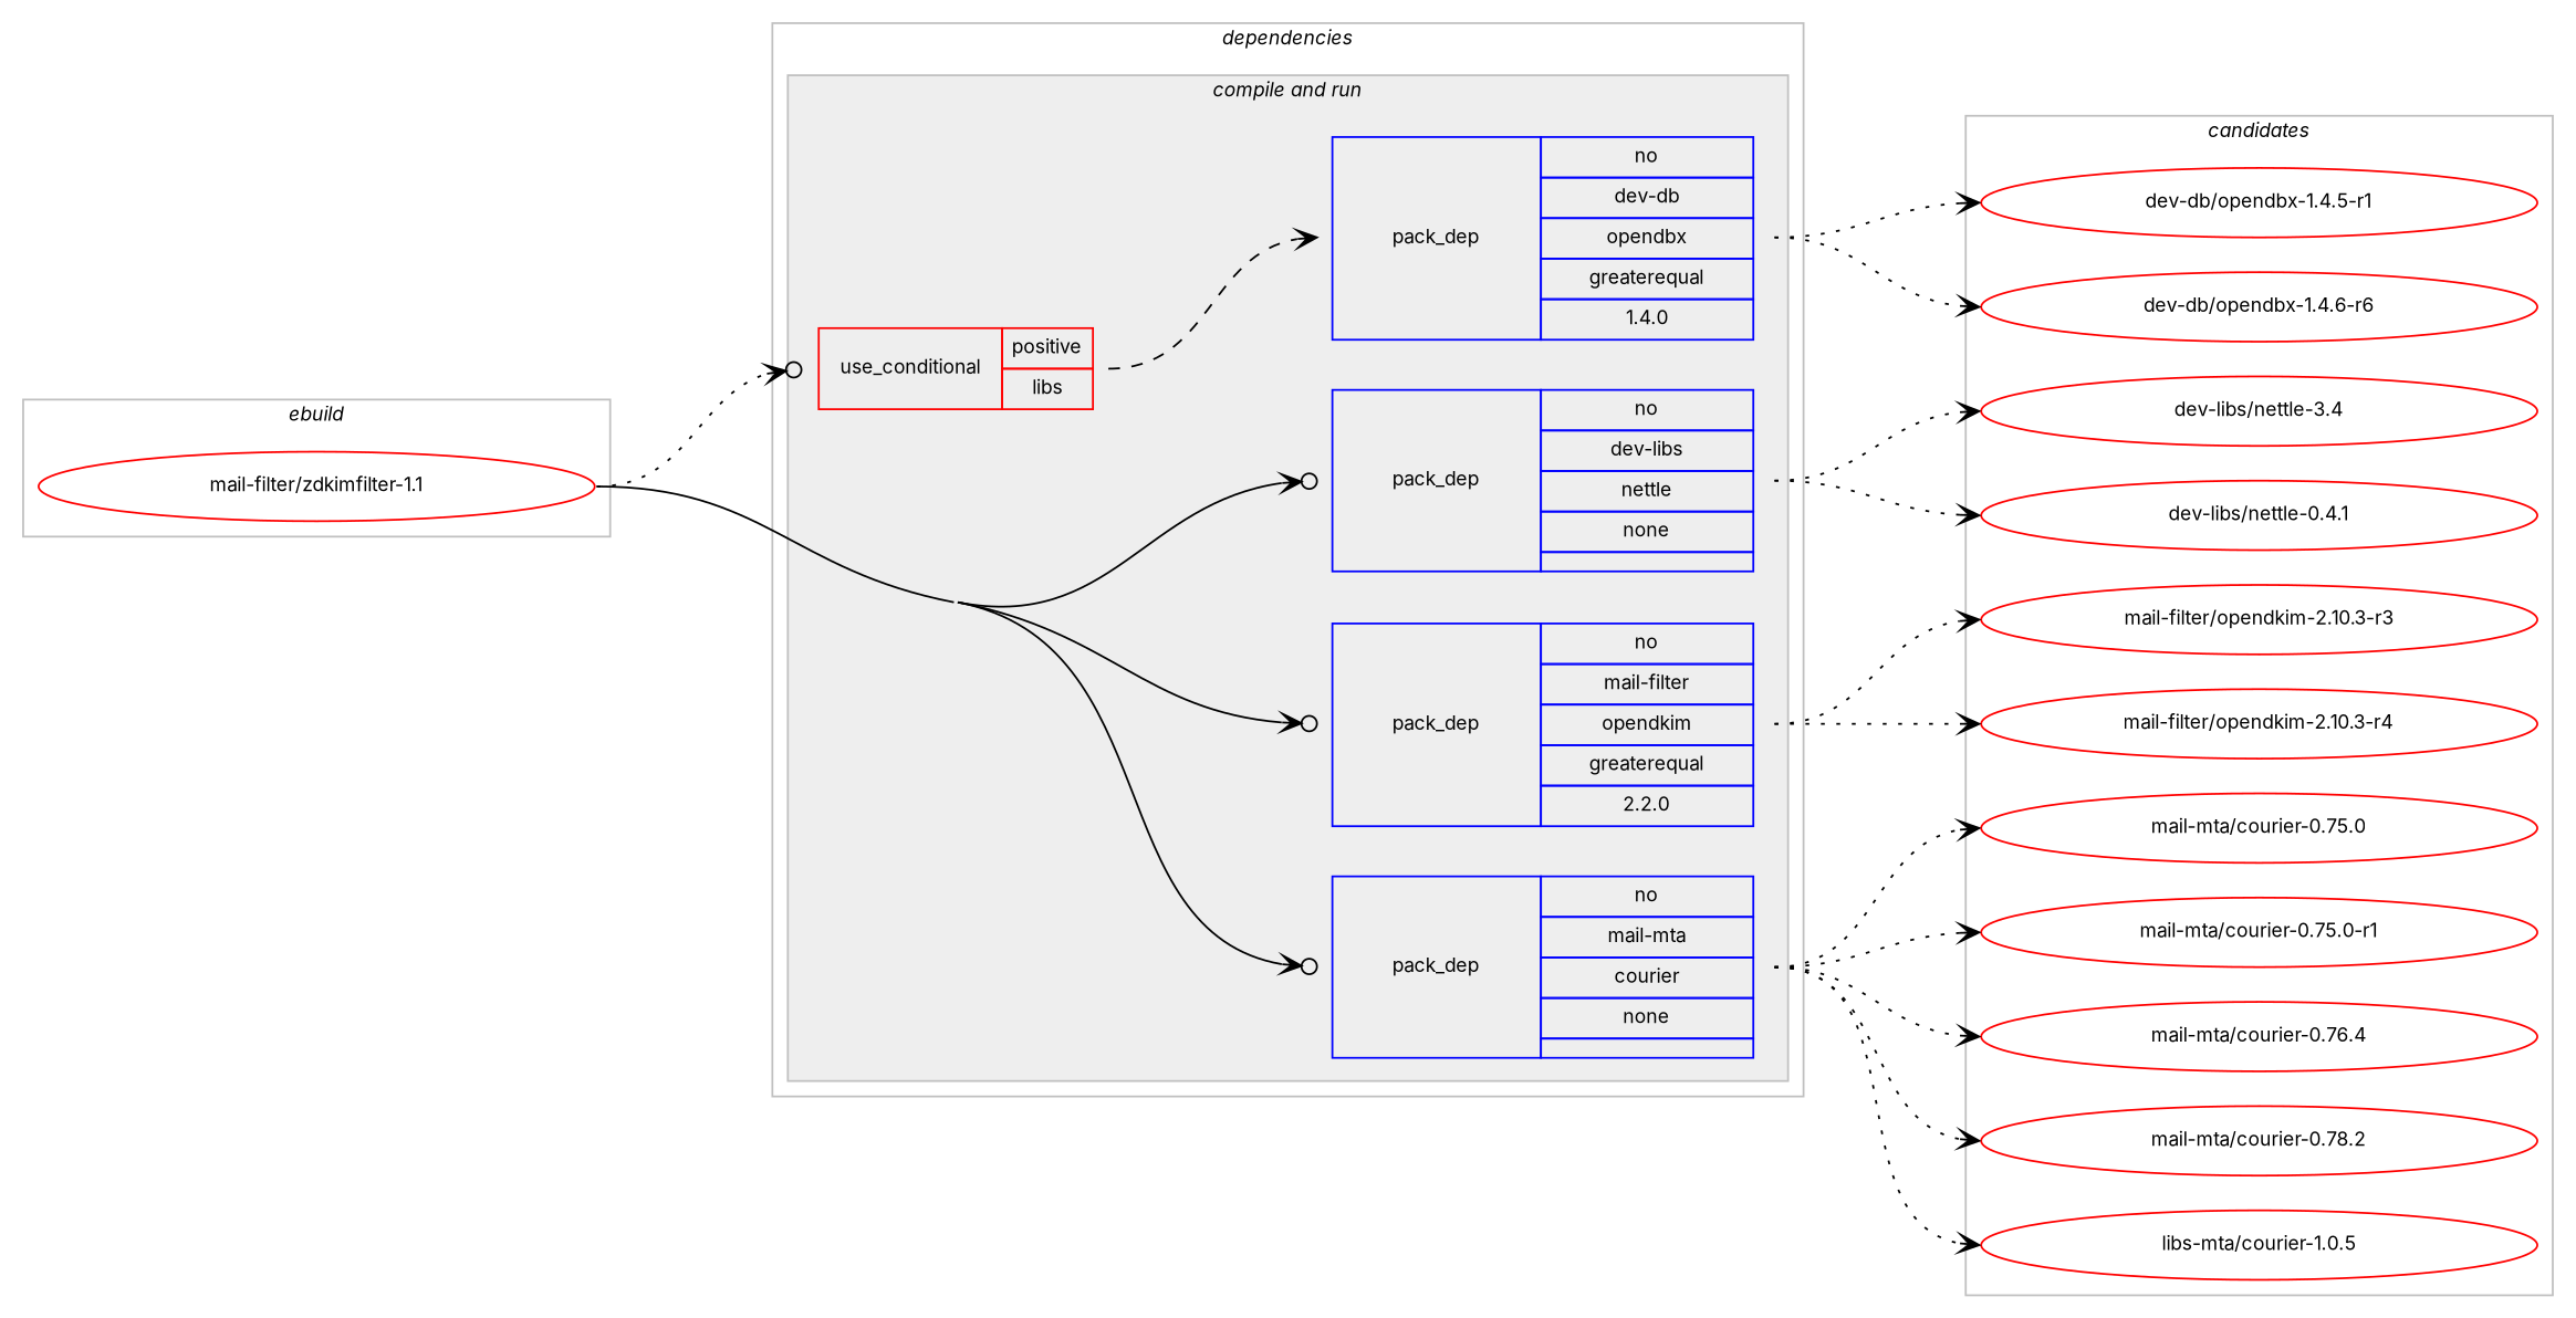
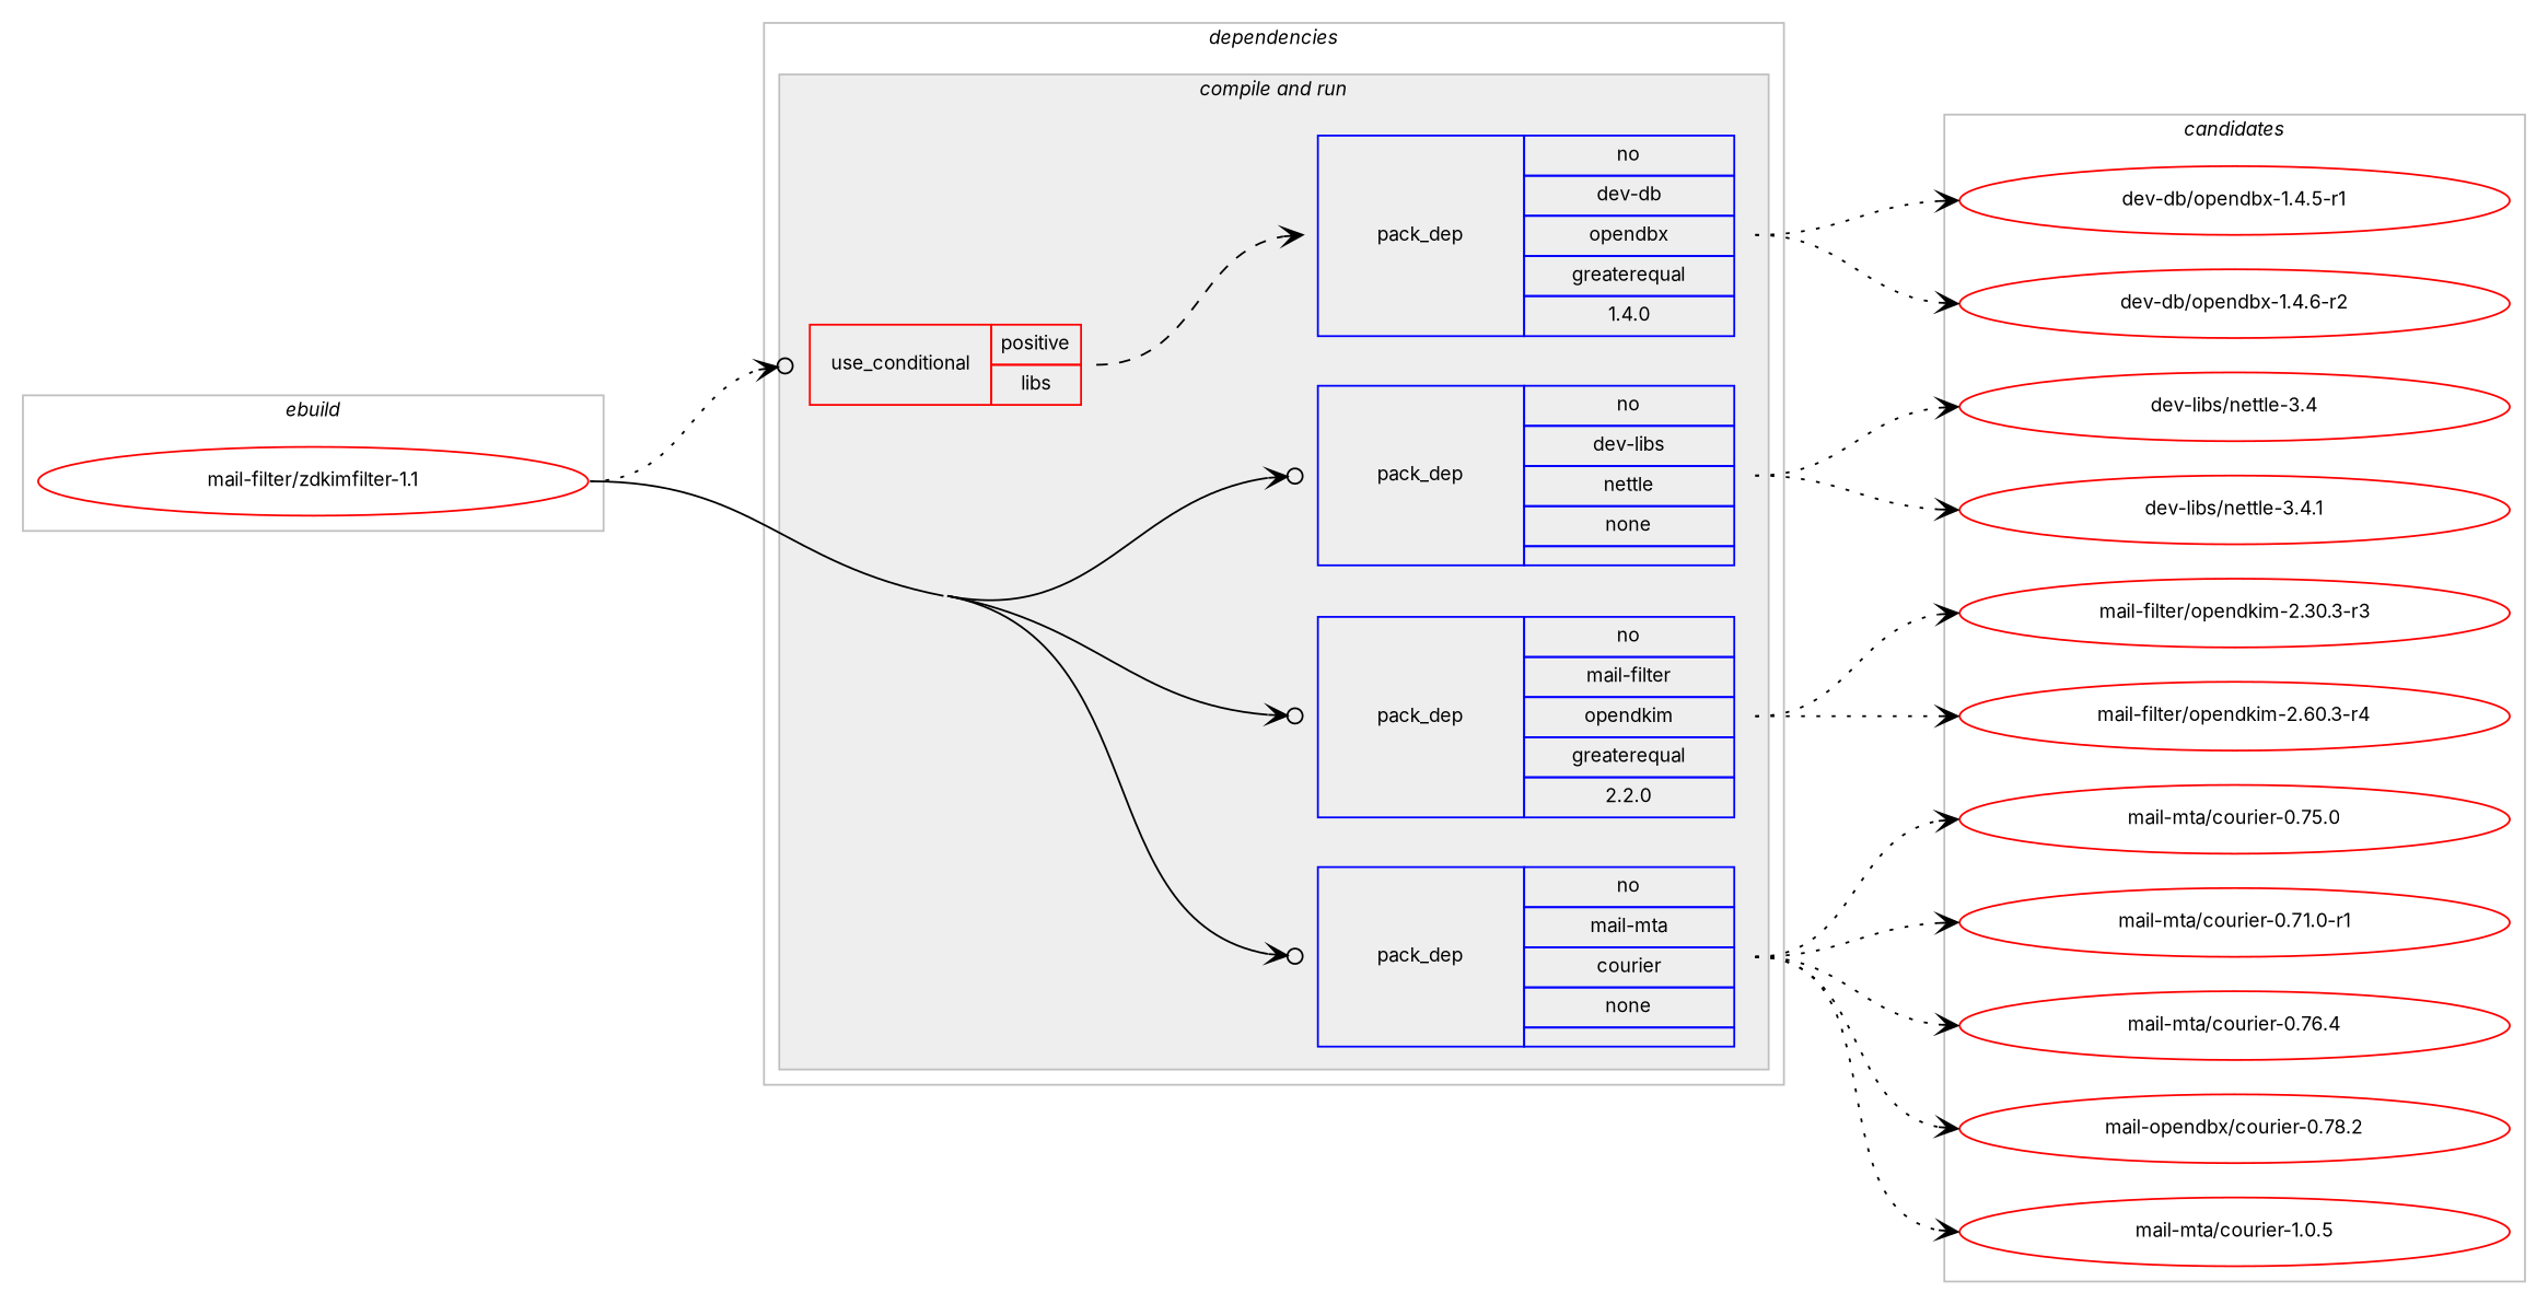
  digraph {
    compound=true
    concentrate=true
    fontname=Inter
    fontsize=10
    newrank=true
    rankdir=LR
    ranksep=1.5
    node [color=red fontname=Inter fontsize=10]
    edge [arrowhead=vee fontname=Inter headport=w style=dotted tailport=e weight=100]
    n1 [label="mail-filter/zdkimfilter-1.1" width=4]
    n2 [color=blue label=<<TABLE BORDER="0" CELLBORDER="1" CELLSPACING="0" CELLPADDING="4" WIDTH="220"><TR><TD ROWSPAN="6" CELLPADDING="30">pack_dep</TD></TR><TR><TD WIDTH="110">no</TD></TR><TR><TD>dev-db</TD></TR><TR><TD>opendbx</TD></TR><TR><TD>greaterequal</TD></TR><TR><TD>1.4.0</TD></TR></TABLE>> shape=none]
    n3 [label=<<TABLE BORDER="0" CELLBORDER="1" CELLSPACING="0" CELLPADDING="4"><TR><TD ROWSPAN="3" CELLPADDING="10">use_conditional</TD></TR><TR><TD>positive</TD></TR><TR><TD>libs</TD></TR></TABLE>> shape=none]
    n4 [color=blue label=<<TABLE BORDER="0" CELLBORDER="1" CELLSPACING="0" CELLPADDING="4" WIDTH="220"><TR><TD ROWSPAN="6" CELLPADDING="30">pack_dep</TD></TR><TR><TD WIDTH="110">no</TD></TR><TR><TD>dev-libs</TD></TR><TR><TD>nettle</TD></TR><TR><TD>none</TD></TR><TR><TD></TD></TR></TABLE>> shape=none]
    n5 [color=blue label=<<TABLE BORDER="0" CELLBORDER="1" CELLSPACING="0" CELLPADDING="4" WIDTH="220"><TR><TD ROWSPAN="6" CELLPADDING="30">pack_dep</TD></TR><TR><TD WIDTH="110">no</TD></TR><TR><TD>mail-filter</TD></TR><TR><TD>opendkim</TD></TR><TR><TD>greaterequal</TD></TR><TR><TD>2.2.0</TD></TR></TABLE>> shape=none]
    n6 [color=blue label=<<TABLE BORDER="0" CELLBORDER="1" CELLSPACING="0" CELLPADDING="4" WIDTH="220"><TR><TD ROWSPAN="6" CELLPADDING="30">pack_dep</TD></TR><TR><TD WIDTH="110">no</TD></TR><TR><TD>mail-mta</TD></TR><TR><TD>courier</TD></TR><TR><TD>none</TD></TR><TR><TD></TD></TR></TABLE>> shape=none]
    n7 [label="dev-db/opendbx-1.4.5-r1" width=4]
-   n8 [label="dev-db/opendbx-1.4.6-r6" width=4]
+   n8 [label="dev-db/opendbx-1.4.6-r2" width=4]
    n9 [label="dev-libs/nettle-3.4" width=4]
-   n10 [label="dev-libs/nettle-0.4.1" width=4]
-   n11 [label="mail-filter/opendkim-2.10.3-r3" width=4]
-   n12 [label="mail-filter/opendkim-2.10.3-r4" width=4]
+   n10 [label="dev-libs/nettle-3.4.1" width=4]
+   n11 [label="mail-filter/opendkim-2.30.3-r3" width=4]
+   n12 [label="mail-filter/opendkim-2.60.3-r4" width=4]
    n13 [label="mail-mta/courier-0.75.0" width=4]
-   n14 [label="mail-mta/courier-0.75.0-r1" width=4]
+   n14 [label="mail-mta/courier-0.71.0-r1" width=4]
    n15 [label="mail-mta/courier-0.76.4" width=4]
-   n16 [label="mail-mta/courier-0.78.2" width=4]
-   n17 [label="libs-mta/courier-1.0.5" width=4]
+   n16 [label="mail-opendbx/courier-0.78.2" width=4]
+   n17 [label="mail-mta/courier-1.0.5" width=4]
    subgraph cluster_1 {
      color=gray
      label=<<i>ebuild</i>>
      rank=same
      n1
    }
    subgraph cluster_2 {
      color=gray
      label=<<i>dependencies</i>>
      subgraph cluster_3 {
        color=gray
        fillcolor="#eeeeee"
        label=<<i>compile</i>>
        style=filled
      }
      subgraph cluster_4 {
        color=gray
        fillcolor="#eeeeee"
        label=<<i>compile and run</i>>
        style=filled
        subgraph sub_5 {
          color=gray
          fillcolor="#eeeeee"
          label=<<i>compile and run</i>>
          style=filled
          n3
          subgraph sub_6 {
            color=gray
            fillcolor="#eeeeee"
            label=<<i>compile and run</i>>
            style=filled
            n2
          }
        }
        subgraph sub_7 {
          color=gray
          fillcolor="#eeeeee"
          label=<<i>compile and run</i>>
          style=filled
          n4
        }
        subgraph sub_8 {
          color=gray
          fillcolor="#eeeeee"
          label=<<i>compile and run</i>>
          style=filled
          n5
        }
        subgraph sub_9 {
          color=gray
          fillcolor="#eeeeee"
          label=<<i>compile and run</i>>
          style=filled
          n6
        }
      }
      subgraph cluster_10 {
        color=gray
        fillcolor="#eeeeee"
        label=<<i>run</i>>
        style=filled
      }
    }
    subgraph cluster_11 {
      color=gray
      label=<<i>candidates</i>>
      rank=same
      subgraph sub_12 {
        color=black
        label=<<i>candidates</i>>
        nodesep=1
        rank=same
        n7
        n8
      }
      subgraph sub_13 {
        color=black
        label=<<i>candidates</i>>
        nodesep=1
        rank=same
        n9
        n10
      }
      subgraph sub_14 {
        color=black
        label=<<i>candidates</i>>
        nodesep=1
        rank=same
        n11
        n12
      }
      subgraph sub_15 {
        color=black
        label=<<i>candidates</i>>
        nodesep=1
        rank=same
        n13
        n14
        n15
        n16
        n17
      }
    }
    n1 -> n3 [arrowhead=odotvee weight=20]
    n1 -> n4 [arrowhead=odotvee style=solid weight=20]
    n1 -> n5 [arrowhead=odotvee style=solid weight=20]
    n1 -> n6 [arrowhead=odotvee style=solid weight=20]
    n2 -> n7
    n2 -> n8
    n3 -> n2 [style=dashed weight=20]
    n4 -> n9
    n4 -> n10
    n5 -> n11
    n5 -> n12
    n6 -> n13
    n6 -> n14
    n6 -> n15
    n6 -> n16
    n6 -> n17
  }
